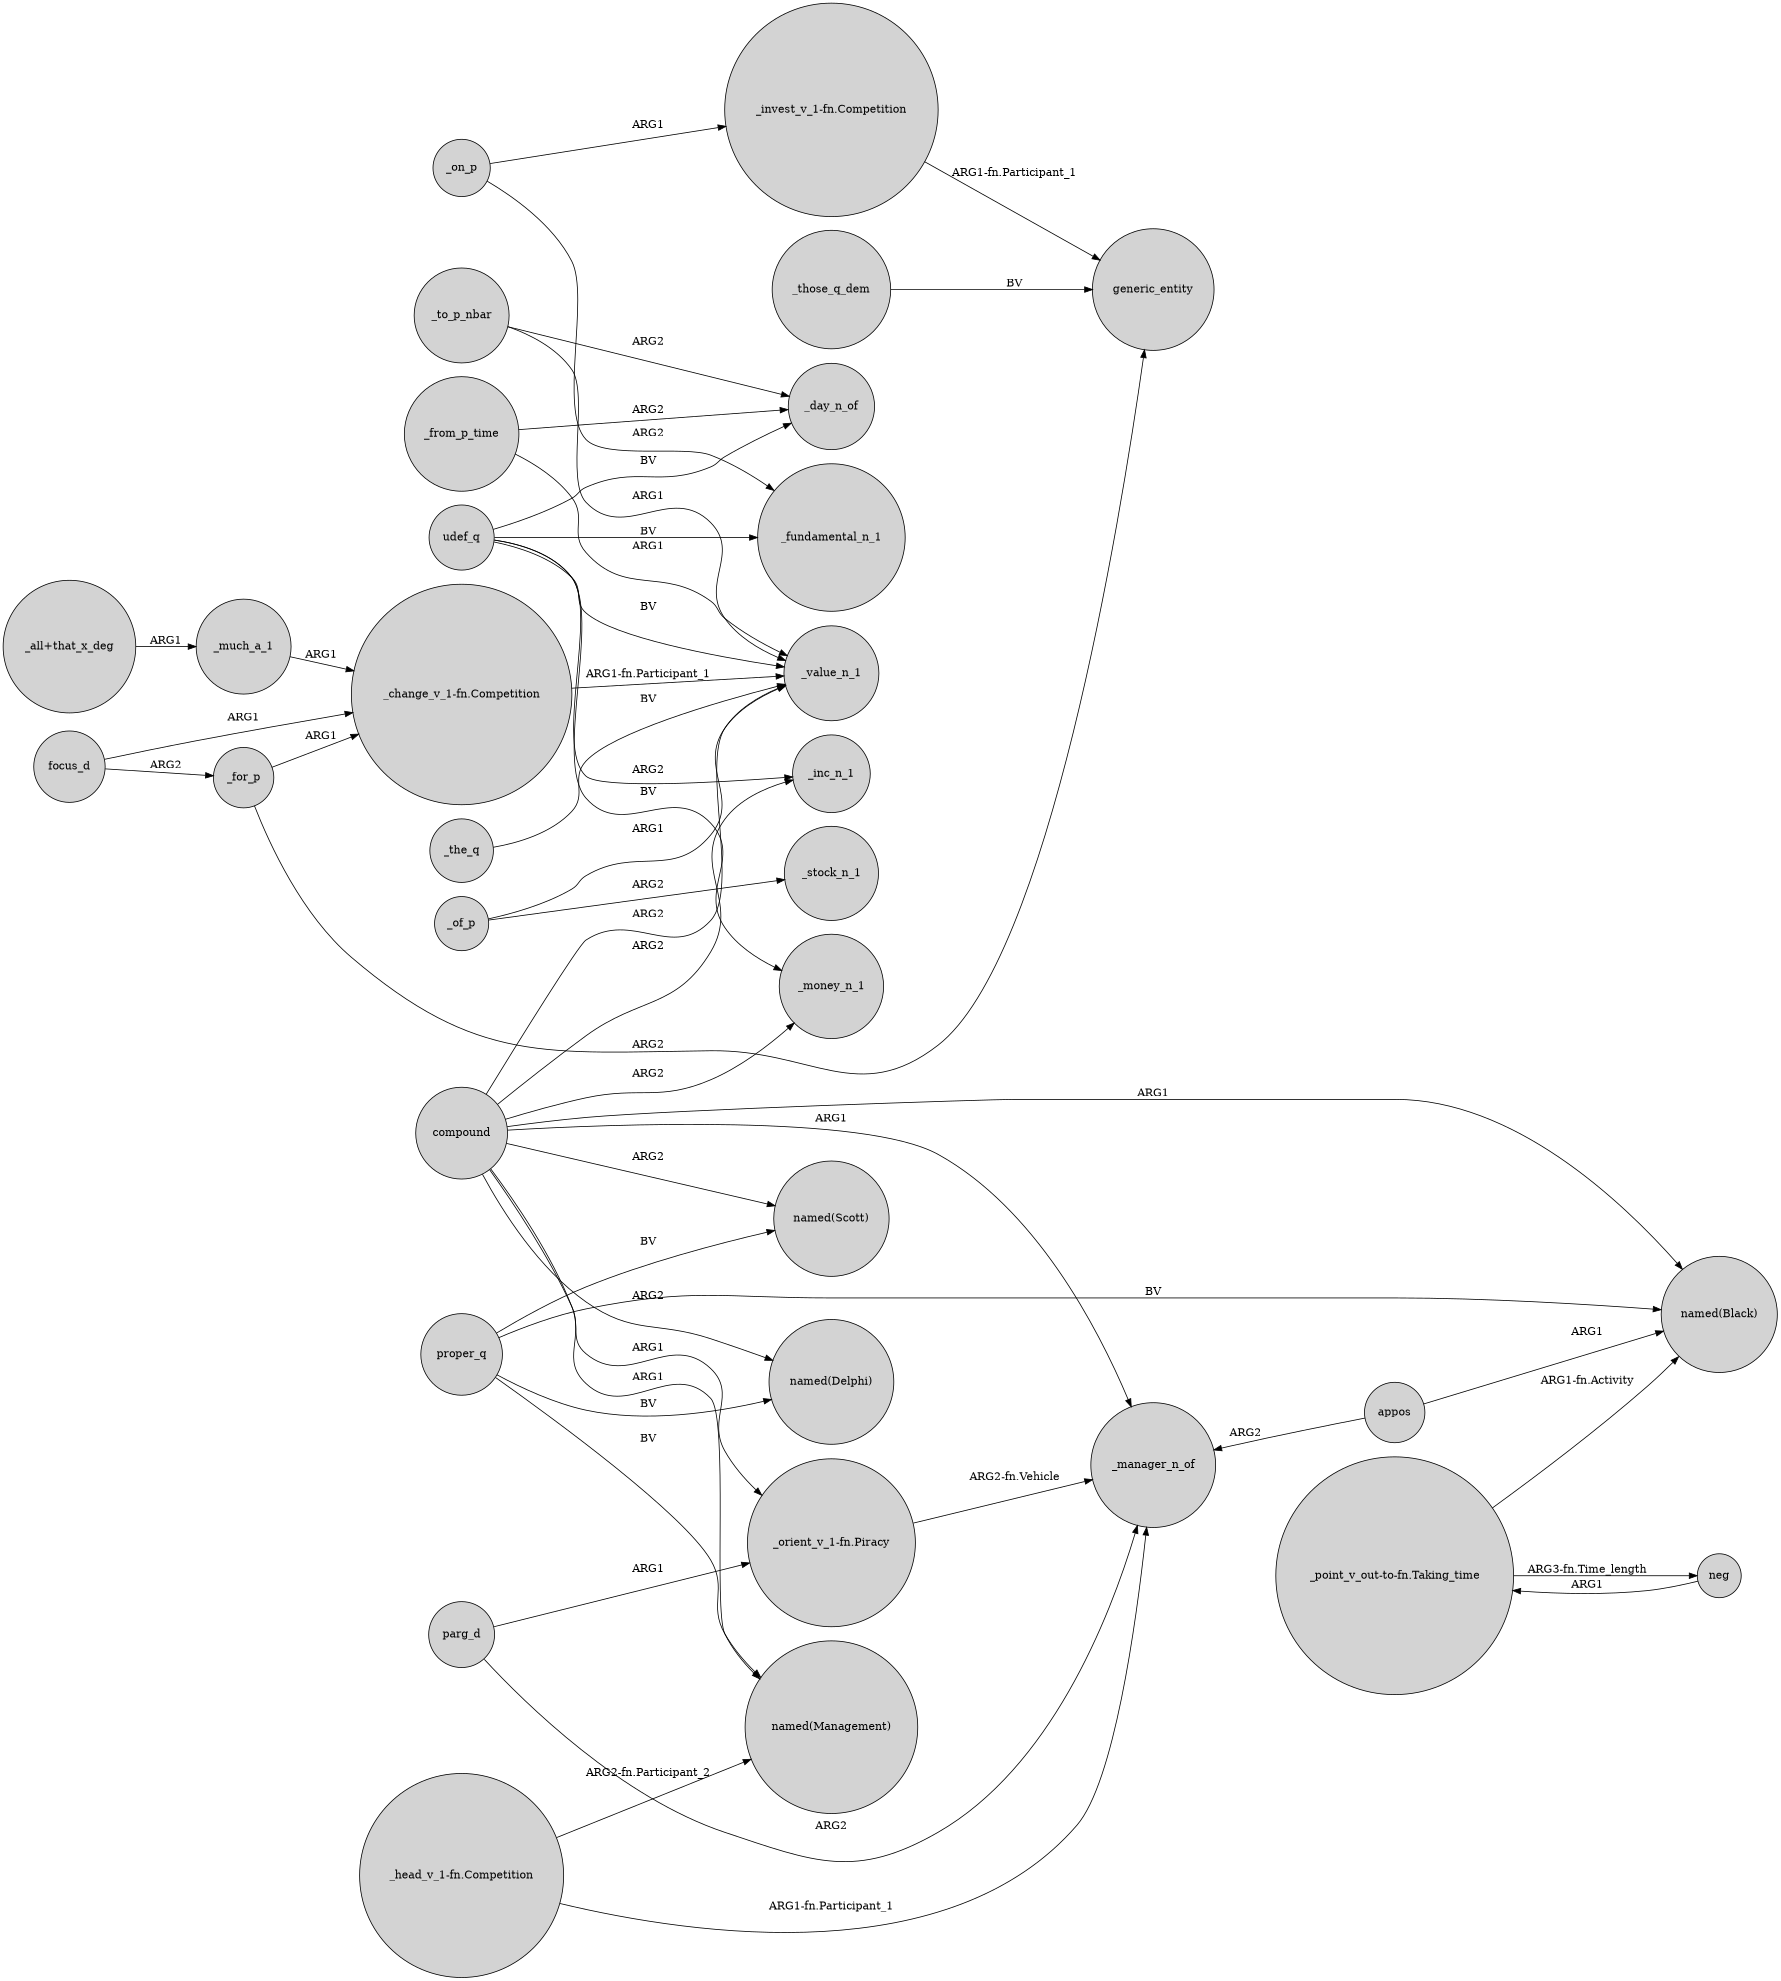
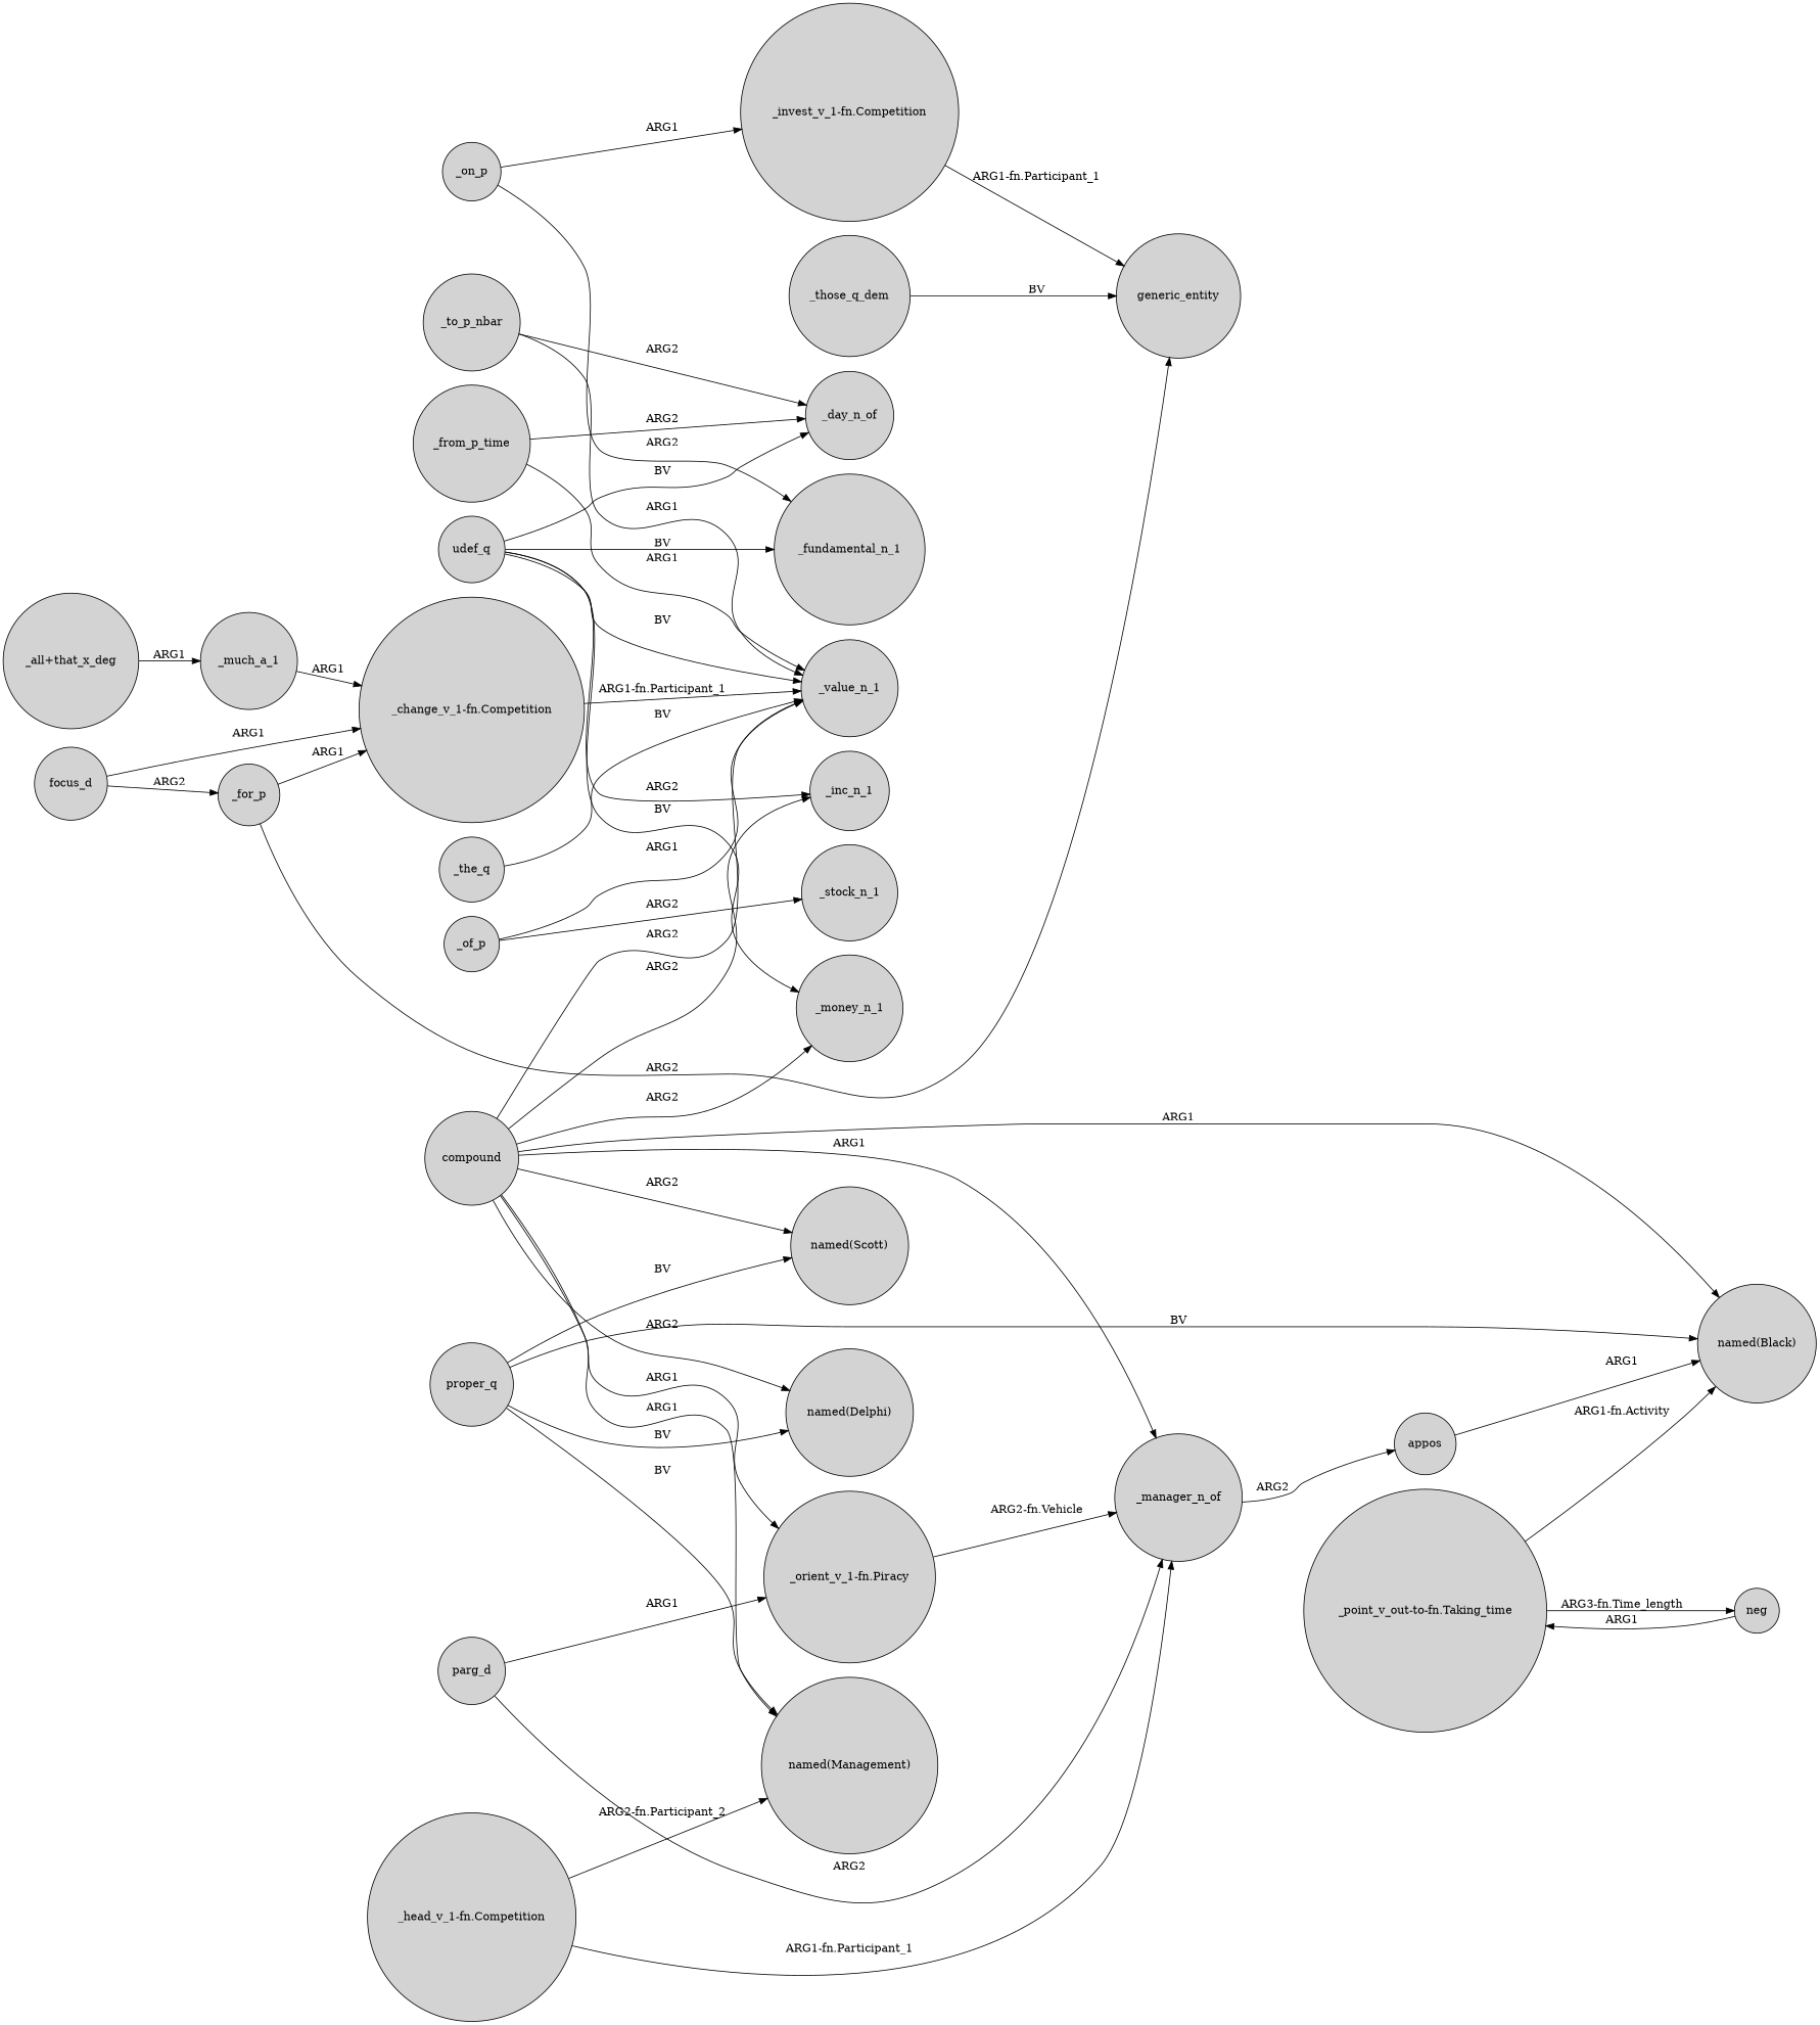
  digraph {
    rankdir=LR
    node [shape=circle style=filled]
    _on_p
    "_invest_v_1-fn.Competition"
    _fundamental_n_1
    generic_entity
    _those_q_dem
    "_orient_v_1-fn.Piracy"
    _manager_n_of
    compound
    "named(Management)"
    "named(Black)"
    _value_n_1
    "named(Scott)"
    _inc_n_1
    _money_n_1
    "named(Delphi)"
    _from_p_time
    _day_n_of
    _for_p
    "_change_v_1-fn.Competition"
    focus_d
    udef_q
    proper_q
    "_point_v_out-to-fn.Taking_time"
    neg
    parg_d
    appos
    _the_q
    _of_p
    _stock_n_1
    "_all+that_x_deg"
    _much_a_1
    _to_p_nbar
    "_head_v_1-fn.Competition"
    _on_p -> "_invest_v_1-fn.Competition" [label=ARG1]
    _on_p -> _fundamental_n_1 [label=ARG2]
    "_invest_v_1-fn.Competition" -> generic_entity [label="ARG1-fn.Participant_1"]
    _those_q_dem -> generic_entity [label=BV]
    "_orient_v_1-fn.Piracy" -> _manager_n_of [label="ARG2-fn.Vehicle"]
    compound -> "_orient_v_1-fn.Piracy" [label=ARG1]
    compound -> _manager_n_of [label=ARG1]
    compound -> "named(Management)" [label=ARG1]
    compound -> "named(Black)" [label=ARG1]
    compound -> _value_n_1 [label=ARG2]
    compound -> "named(Scott)" [label=ARG2]
    compound -> _inc_n_1 [label=ARG2]
    compound -> _money_n_1 [label=ARG2]
    compound -> "named(Delphi)" [label=ARG2]
    _from_p_time -> _value_n_1 [label=ARG1]
    _from_p_time -> _day_n_of [label=ARG2]
    _for_p -> generic_entity [label=ARG2]
    _for_p -> "_change_v_1-fn.Competition" [label=ARG1]
    "_change_v_1-fn.Competition" -> _value_n_1 [label="ARG1-fn.Participant_1"]
    focus_d -> _for_p [label=ARG2]
    focus_d -> "_change_v_1-fn.Competition" [label=ARG1]
    udef_q -> _fundamental_n_1 [label=BV]
    udef_q -> _value_n_1 [label=BV]
    udef_q -> _inc_n_1 [label=ARG2]
    udef_q -> _money_n_1 [label=BV]
    udef_q -> _day_n_of [label=BV]
    proper_q -> "named(Management)" [label=BV]
    proper_q -> "named(Black)" [label=BV]
    proper_q -> "named(Scott)" [label=BV]
    proper_q -> "named(Delphi)" [label=BV]
    "_point_v_out-to-fn.Taking_time" -> "named(Black)" [label="ARG1-fn.Activity"]
    "_point_v_out-to-fn.Taking_time" -> neg [label="ARG3-fn.Time_length"]
    neg -> "_point_v_out-to-fn.Taking_time" [label=ARG1]
    parg_d -> "_orient_v_1-fn.Piracy" [label=ARG1]
    parg_d -> _manager_n_of [label=ARG2]
-   appos -> _manager_n_of [label=ARG2]
+   _manager_n_of -> appos [label=ARG2]
    appos -> "named(Black)" [label=ARG1]
    _the_q -> _value_n_1 [label=BV]
    _of_p -> _value_n_1 [label=ARG1]
    _of_p -> _stock_n_1 [label=ARG2]
    "_all+that_x_deg" -> _much_a_1 [label=ARG1]
    _much_a_1 -> "_change_v_1-fn.Competition" [label=ARG1]
    _to_p_nbar -> _value_n_1 [label=ARG1]
    _to_p_nbar -> _day_n_of [label=ARG2]
    "_head_v_1-fn.Competition" -> _manager_n_of [label="ARG1-fn.Participant_1"]
    "_head_v_1-fn.Competition" -> "named(Management)" [label="ARG2-fn.Participant_2"]
  }
